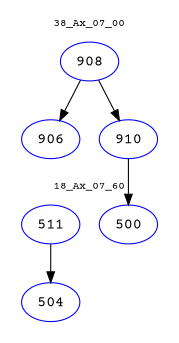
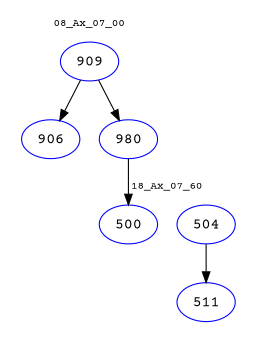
  digraph {
    fontname="Courier Prime"
    node [color=blue fontname="Courier Prime"]
    edge [color=black fontname="Courier Prime"]
-   n1 [label=908]
+   n1 [label=909]
    n2 [label=906]
-   n3 [label=910]
+   n3 [label=980]
    n4 [label=504]
    n5 [label=500]
    n6 [label=511]
    subgraph cluster_1 {
      color=white
      fontsize=10
-     label="38_Ax_07_00"
+     label="08_Ax_07_00"
      n1
      n2
      n3
    }
    subgraph cluster_2 {
      color=white
      fontsize=10
      label="18_Ax_07_60"
      n4
      n5
      n6
    }
    n1 -> n2
    n1 -> n3
    n3 -> n5
-   n6 -> n4
+   n4 -> n6
  }
